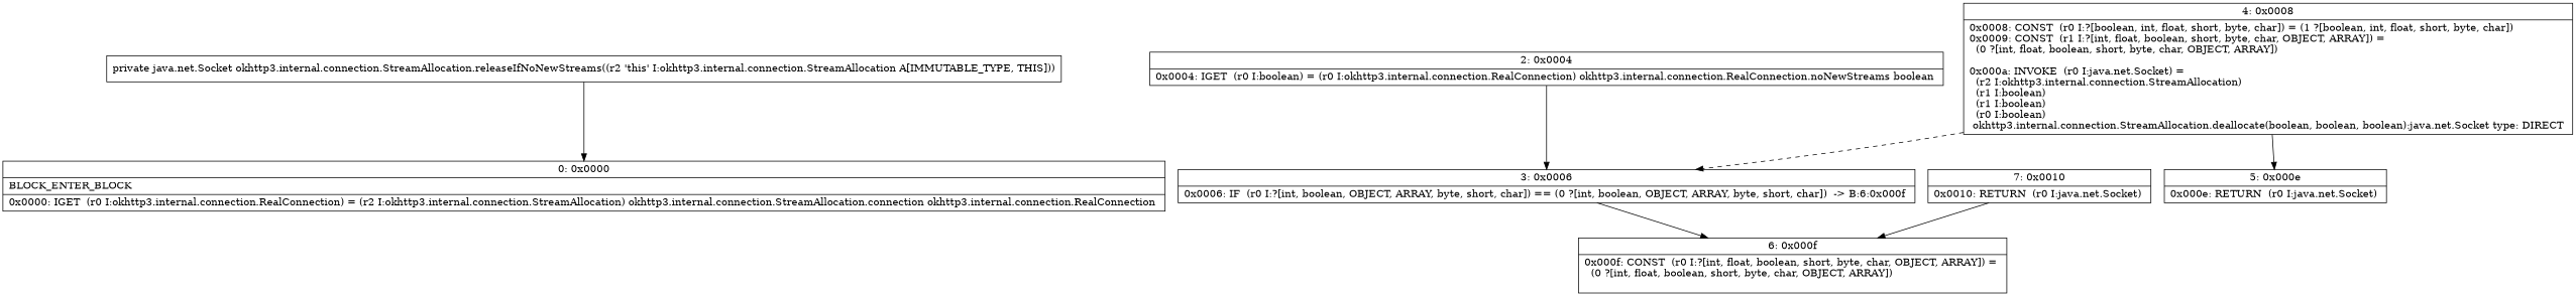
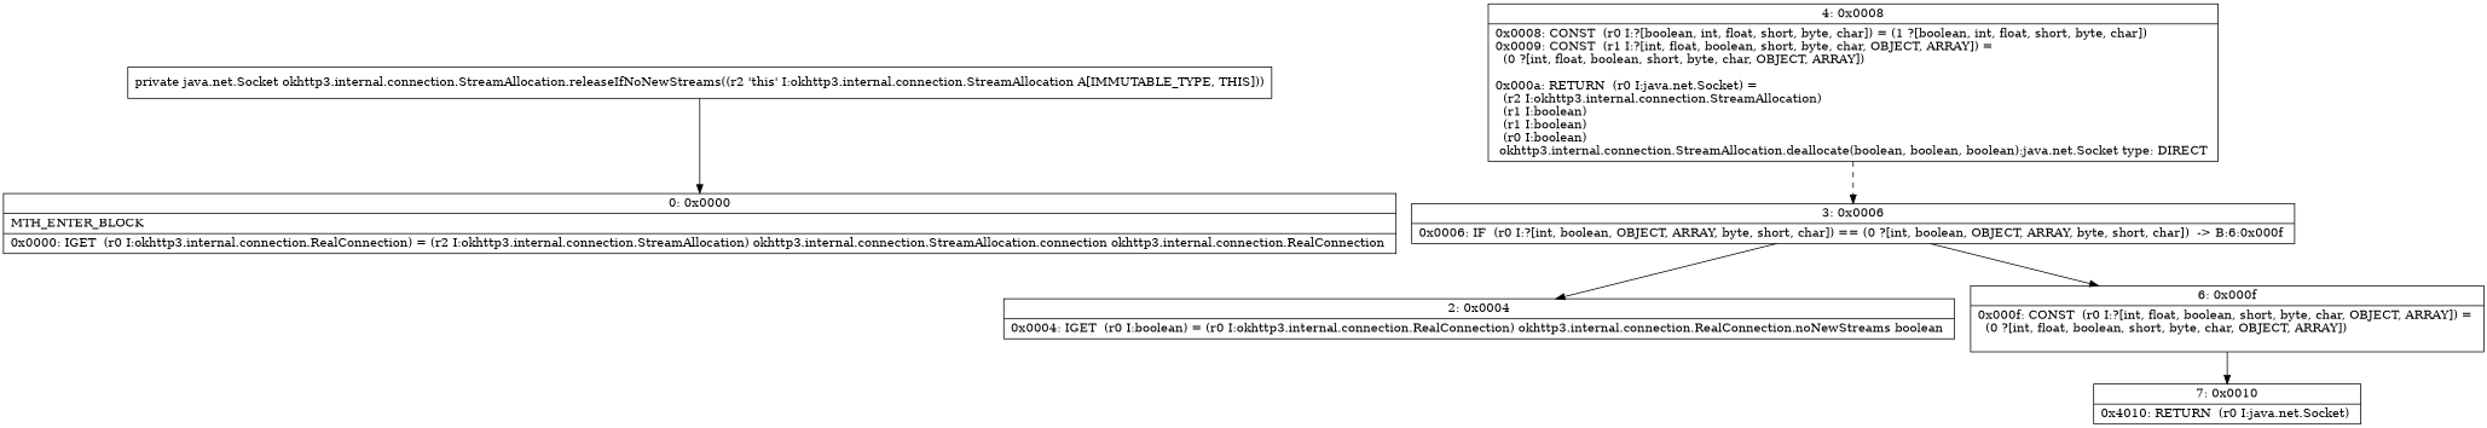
  digraph {
    node [shape=record]
-   n1 [label="{0\:\ 0x0000|BLOCK_ENTER_BLOCK\l|0x0000: IGET  (r0 I:okhttp3.internal.connection.RealConnection) = (r2 I:okhttp3.internal.connection.StreamAllocation) okhttp3.internal.connection.StreamAllocation.connection okhttp3.internal.connection.RealConnection \l}"]
+   n1 [label="{0\:\ 0x0000|MTH_ENTER_BLOCK\l|0x0000: IGET  (r0 I:okhttp3.internal.connection.RealConnection) = (r2 I:okhttp3.internal.connection.StreamAllocation) okhttp3.internal.connection.StreamAllocation.connection okhttp3.internal.connection.RealConnection \l}"]
    n2 [label="{2\:\ 0x0004|0x0004: IGET  (r0 I:boolean) = (r0 I:okhttp3.internal.connection.RealConnection) okhttp3.internal.connection.RealConnection.noNewStreams boolean \l}"]
    n3 [label="{3\:\ 0x0006|0x0006: IF  (r0 I:?[int, boolean, OBJECT, ARRAY, byte, short, char]) == (0 ?[int, boolean, OBJECT, ARRAY, byte, short, char])  \-\> B:6:0x000f \l}"]
    n4 [label="{6\:\ 0x000f|0x000f: CONST  (r0 I:?[int, float, boolean, short, byte, char, OBJECT, ARRAY]) = \l  (0 ?[int, float, boolean, short, byte, char, OBJECT, ARRAY])\l \l}"]
-   n5 [label="{7\:\ 0x0010|0x0010: RETURN  (r0 I:java.net.Socket) \l}"]
-   n6 [label="{4\:\ 0x0008|0x0008: CONST  (r0 I:?[boolean, int, float, short, byte, char]) = (1 ?[boolean, int, float, short, byte, char]) \l0x0009: CONST  (r1 I:?[int, float, boolean, short, byte, char, OBJECT, ARRAY]) = \l  (0 ?[int, float, boolean, short, byte, char, OBJECT, ARRAY])\l \l0x000a: INVOKE  (r0 I:java.net.Socket) = \l  (r2 I:okhttp3.internal.connection.StreamAllocation)\l  (r1 I:boolean)\l  (r1 I:boolean)\l  (r0 I:boolean)\l okhttp3.internal.connection.StreamAllocation.deallocate(boolean, boolean, boolean):java.net.Socket type: DIRECT \l}"]
-   n7 [label="{5\:\ 0x000e|0x000e: RETURN  (r0 I:java.net.Socket) \l}"]
+   n5 [label="{7\:\ 0x0010|0x4010: RETURN  (r0 I:java.net.Socket) \l}"]
+   n6 [label="{4\:\ 0x0008|0x0008: CONST  (r0 I:?[boolean, int, float, short, byte, char]) = (1 ?[boolean, int, float, short, byte, char]) \l0x0009: CONST  (r1 I:?[int, float, boolean, short, byte, char, OBJECT, ARRAY]) = \l  (0 ?[int, float, boolean, short, byte, char, OBJECT, ARRAY])\l \l0x000a: RETURN  (r0 I:java.net.Socket) = \l  (r2 I:okhttp3.internal.connection.StreamAllocation)\l  (r1 I:boolean)\l  (r1 I:boolean)\l  (r0 I:boolean)\l okhttp3.internal.connection.StreamAllocation.deallocate(boolean, boolean, boolean):java.net.Socket type: DIRECT \l}"]
    n8 [label="{private java.net.Socket okhttp3.internal.connection.StreamAllocation.releaseIfNoNewStreams((r2 'this' I:okhttp3.internal.connection.StreamAllocation A[IMMUTABLE_TYPE, THIS])) }"]
-   n2 -> n3
+   n3 -> n2
    n3 -> n4
-   n5 -> n4
+   n4 -> n5
    n6 -> n3 [style=dashed]
-   n6 -> n7
    n8 -> n1
  }
